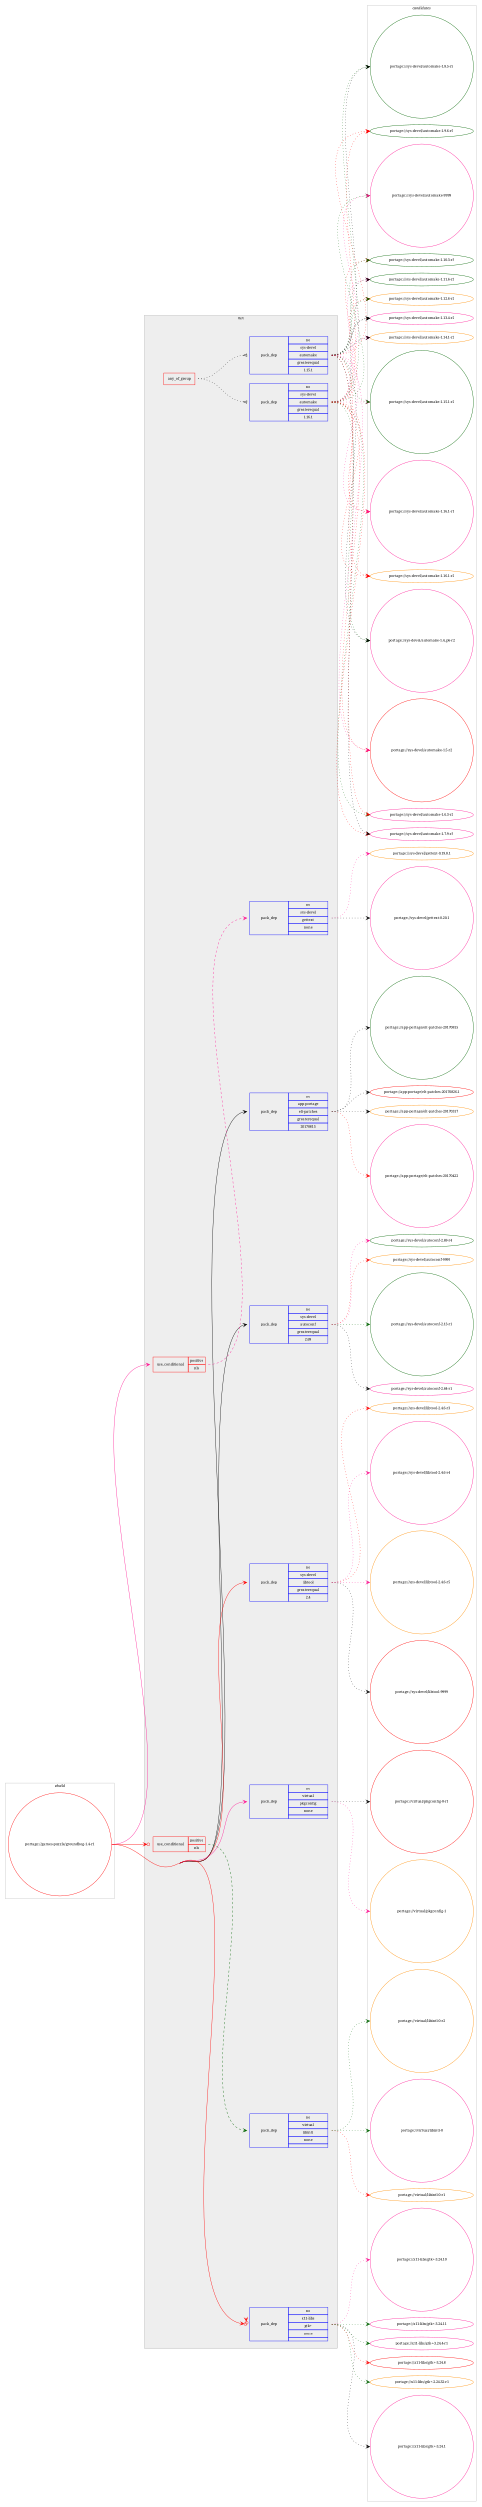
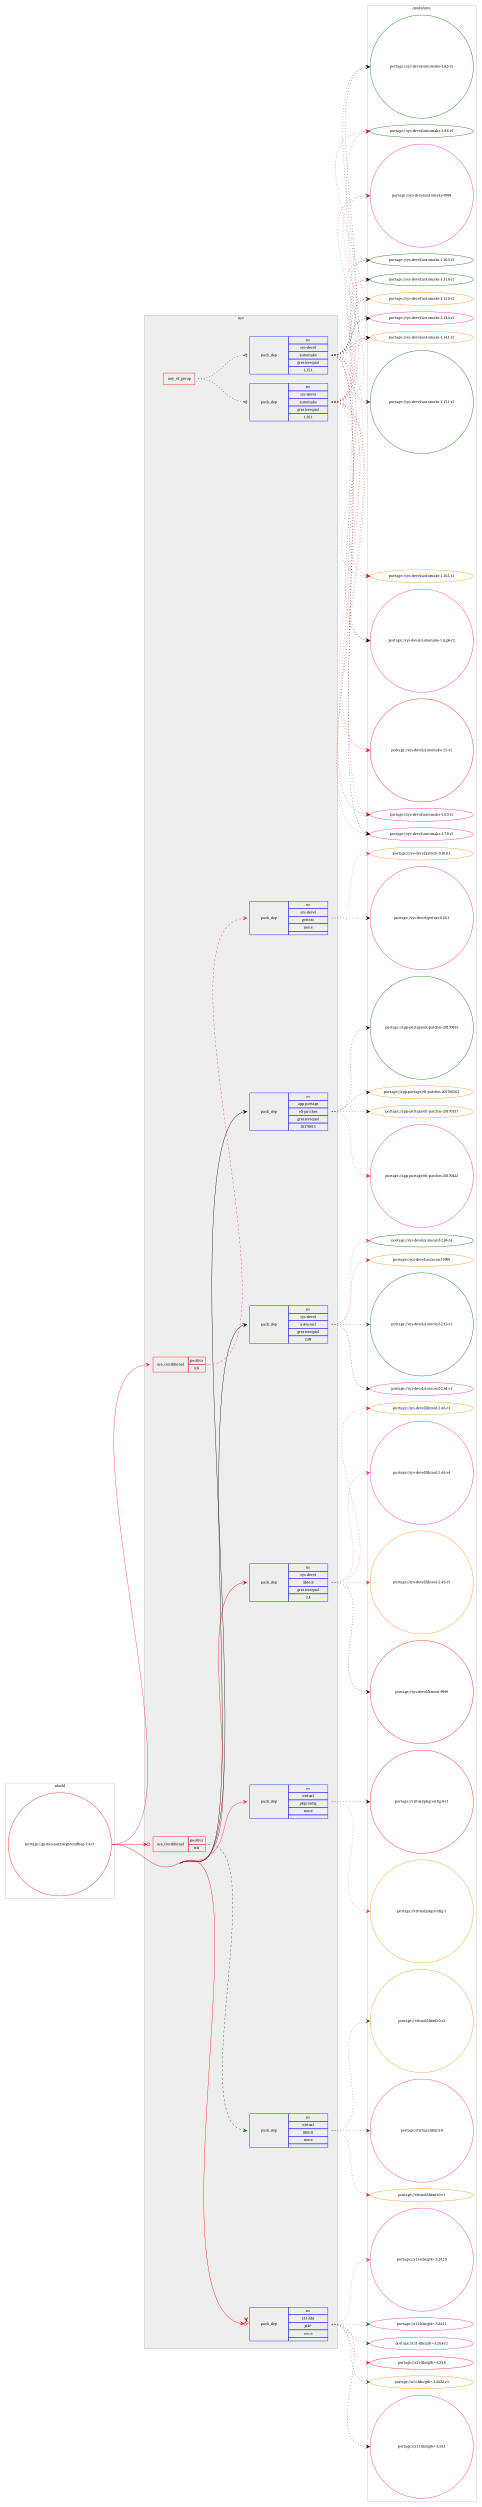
  digraph {
    compound=true
    concentrate=true
    fontname="Noto Serif"
    fontsize=10
    newrank=true
    rankdir=LR
    ranksep=1.5
    node [color=deeppink fontname="Noto Serif" fontsize=10 shape=ellipse]
    edge [arrowhead=vee color=black fontname="Noto Serif" headport=w style=dotted tailport=e weight=100]
    n1 [color=red label="portage://games-puzzle/groundhog-1.4-r1" shape=circle width=4]
    n2 [color=blue label=<<TABLE BORDER="0" CELLBORDER="1" CELLSPACING="0" CELLPADDING="4" WIDTH="220"><TR><TD ROWSPAN="6" CELLPADDING="30">pack_dep</TD></TR><TR><TD WIDTH="110">no</TD></TR><TR><TD>sys-devel</TD></TR><TR><TD>automake</TD></TR><TR><TD>greaterequal</TD></TR><TR><TD>1.16.1</TD></TR></TABLE>> shape=none]
    n3 [color=blue label=<<TABLE BORDER="0" CELLBORDER="1" CELLSPACING="0" CELLPADDING="4" WIDTH="220"><TR><TD ROWSPAN="6" CELLPADDING="30">pack_dep</TD></TR><TR><TD WIDTH="110">no</TD></TR><TR><TD>sys-devel</TD></TR><TR><TD>automake</TD></TR><TR><TD>greaterequal</TD></TR><TR><TD>1.15.1</TD></TR></TABLE>> shape=none]
    n4 [color=red label=<<TABLE BORDER="0" CELLBORDER="1" CELLSPACING="0" CELLPADDING="4"><TR><TD CELLPADDING="10">any_of_group</TD></TR></TABLE>> shape=none]
    n5 [color=blue label=<<TABLE BORDER="0" CELLBORDER="1" CELLSPACING="0" CELLPADDING="4" WIDTH="220"><TR><TD ROWSPAN="6" CELLPADDING="30">pack_dep</TD></TR><TR><TD WIDTH="110">no</TD></TR><TR><TD>sys-devel</TD></TR><TR><TD>gettext</TD></TR><TR><TD>none</TD></TR><TR><TD></TD></TR></TABLE>> shape=none]
    n6 [color=red label=<<TABLE BORDER="0" CELLBORDER="1" CELLSPACING="0" CELLPADDING="4"><TR><TD ROWSPAN="3" CELLPADDING="10">use_conditional</TD></TR><TR><TD>positive</TD></TR><TR><TD>nls</TD></TR></TABLE>> shape=none]
    n7 [color=blue label=<<TABLE BORDER="0" CELLBORDER="1" CELLSPACING="0" CELLPADDING="4" WIDTH="220"><TR><TD ROWSPAN="6" CELLPADDING="30">pack_dep</TD></TR><TR><TD WIDTH="110">no</TD></TR><TR><TD>app-portage</TD></TR><TR><TD>elt-patches</TD></TR><TR><TD>greaterequal</TD></TR><TR><TD>20170815</TD></TR></TABLE>> shape=none]
    n8 [color=blue label=<<TABLE BORDER="0" CELLBORDER="1" CELLSPACING="0" CELLPADDING="4" WIDTH="220"><TR><TD ROWSPAN="6" CELLPADDING="30">pack_dep</TD></TR><TR><TD WIDTH="110">no</TD></TR><TR><TD>sys-devel</TD></TR><TR><TD>autoconf</TD></TR><TR><TD>greaterequal</TD></TR><TR><TD>2.69</TD></TR></TABLE>> shape=none]
    n9 [color=blue label=<<TABLE BORDER="0" CELLBORDER="1" CELLSPACING="0" CELLPADDING="4" WIDTH="220"><TR><TD ROWSPAN="6" CELLPADDING="30">pack_dep</TD></TR><TR><TD WIDTH="110">no</TD></TR><TR><TD>sys-devel</TD></TR><TR><TD>libtool</TD></TR><TR><TD>greaterequal</TD></TR><TR><TD>2.4</TD></TR></TABLE>> shape=none]
    n10 [color=blue label=<<TABLE BORDER="0" CELLBORDER="1" CELLSPACING="0" CELLPADDING="4" WIDTH="220"><TR><TD ROWSPAN="6" CELLPADDING="30">pack_dep</TD></TR><TR><TD WIDTH="110">no</TD></TR><TR><TD>virtual</TD></TR><TR><TD>pkgconfig</TD></TR><TR><TD>none</TD></TR><TR><TD></TD></TR></TABLE>> shape=none]
    n11 [color=blue label=<<TABLE BORDER="0" CELLBORDER="1" CELLSPACING="0" CELLPADDING="4" WIDTH="220"><TR><TD ROWSPAN="6" CELLPADDING="30">pack_dep</TD></TR><TR><TD WIDTH="110">no</TD></TR><TR><TD>x11-libs</TD></TR><TR><TD>gtk+</TD></TR><TR><TD>none</TD></TR><TR><TD></TD></TR></TABLE>> shape=none]
    n12 [color=blue label=<<TABLE BORDER="0" CELLBORDER="1" CELLSPACING="0" CELLPADDING="4" WIDTH="220"><TR><TD ROWSPAN="6" CELLPADDING="30">pack_dep</TD></TR><TR><TD WIDTH="110">no</TD></TR><TR><TD>virtual</TD></TR><TR><TD>libintl</TD></TR><TR><TD>none</TD></TR><TR><TD></TD></TR></TABLE>> shape=none]
    n13 [color=red label=<<TABLE BORDER="0" CELLBORDER="1" CELLSPACING="0" CELLPADDING="4"><TR><TD ROWSPAN="3" CELLPADDING="10">use_conditional</TD></TR><TR><TD>positive</TD></TR><TR><TD>nls</TD></TR></TABLE>> shape=none]
    n14 [color=darkgreen label="portage://sys-devel/automake-1.10.3-r3" width=4]
    n15 [color=darkgreen label="portage://sys-devel/automake-1.11.6-r3" width=4]
    n16 [color=darkorange label="portage://sys-devel/automake-1.12.6-r2" width=4]
    n17 [label="portage://sys-devel/automake-1.13.4-r2" width=4]
    n18 [color=darkorange label="portage://sys-devel/automake-1.14.1-r2" width=4]
    n19 [color=darkgreen label="portage://sys-devel/automake-1.15.1-r2" shape=circle width=4]
-   n20 [label="portage://sys-devel/automake-1.16.1-r1" shape=circle width=4]
    n21 [color=darkorange label="portage://sys-devel/automake-1.16.1-r2" width=4]
    n22 [label="portage://sys-devel/automake-1.4_p6-r2" shape=circle width=4]
    n23 [color=red label="portage://sys-devel/automake-1.5-r2" shape=circle width=4]
    n24 [label="portage://sys-devel/automake-1.6.3-r2" width=4]
    n25 [label="portage://sys-devel/automake-1.7.9-r3" width=4]
    n26 [color=darkgreen label="portage://sys-devel/automake-1.8.5-r5" shape=circle width=4]
    n27 [color=darkgreen label="portage://sys-devel/automake-1.9.6-r5" width=4]
    n28 [label="portage://sys-devel/automake-9999" shape=circle width=4]
    n29 [color=darkorange label="portage://sys-devel/gettext-0.19.8.1" width=4]
    n30 [label="portage://sys-devel/gettext-0.20.1" shape=circle width=4]
    n31 [color=darkorange label="portage://app-portage/elt-patches-20170317" width=4]
    n32 [label="portage://app-portage/elt-patches-20170422" shape=circle width=4]
    n33 [color=darkgreen label="portage://app-portage/elt-patches-20170815" shape=circle width=4]
-   n34 [color=red label="portage://app-portage/elt-patches-20170826.1" width=4]
+   n34 [color=darkorange label="portage://app-portage/elt-patches-20170826.1" width=4]
    n35 [color=darkgreen label="portage://sys-devel/autoconf-2.13-r1" shape=circle width=4]
    n36 [label="portage://sys-devel/autoconf-2.64-r1" width=4]
    n37 [color=darkgreen label="portage://sys-devel/autoconf-2.69-r4" width=4]
    n38 [color=darkorange label="portage://sys-devel/autoconf-9999" width=4]
    n39 [color=darkorange label="portage://sys-devel/libtool-2.4.6-r3" width=4]
    n40 [label="portage://sys-devel/libtool-2.4.6-r4" shape=circle width=4]
    n41 [color=darkorange label="portage://sys-devel/libtool-2.4.6-r5" shape=circle width=4]
    n42 [color=red label="portage://sys-devel/libtool-9999" shape=circle width=4]
    n43 [color=red label="portage://virtual/pkgconfig-0-r1" shape=circle width=4]
    n44 [color=darkorange label="portage://virtual/pkgconfig-1" shape=circle width=4]
    n45 [label="portage://virtual/libintl-0" shape=circle width=4]
    n46 [color=darkorange label="portage://virtual/libintl-0-r1" width=4]
    n47 [color=darkorange label="portage://virtual/libintl-0-r2" shape=circle width=4]
    n48 [color=darkorange label="portage://x11-libs/gtk+-2.24.32-r1" width=4]
    n49 [label="portage://x11-libs/gtk+-3.24.1" shape=circle width=4]
    n50 [label="portage://x11-libs/gtk+-3.24.10" shape=circle width=4]
    n51 [label="portage://x11-libs/gtk+-3.24.11" width=4]
    n52 [label="portage://x11-libs/gtk+-3.24.4-r1" width=4]
    n53 [color=red label="portage://x11-libs/gtk+-3.24.8" width=4]
    subgraph cluster_1 {
      color=gray
      label=<<i>ebuild</i>>
      rank=same
      n1
    }
    subgraph cluster_2 {
      color=gray
      label=<<i>dependencies</i>>
      subgraph cluster_3 {
        color=gray
        fillcolor="#eeeeee"
        label=<<i>compile</i>>
        style=filled
        subgraph sub_4 {
          color=gray
          fillcolor="#eeeeee"
          label=<<i>compile</i>>
          style=filled
          n4
          subgraph sub_5 {
            color=gray
            fillcolor="#eeeeee"
            label=<<i>compile</i>>
            style=filled
            n2
          }
          subgraph sub_6 {
            color=gray
            fillcolor="#eeeeee"
            label=<<i>compile</i>>
            style=filled
            n3
          }
        }
        subgraph sub_7 {
          color=gray
          fillcolor="#eeeeee"
          label=<<i>compile</i>>
          style=filled
          n6
          subgraph sub_8 {
            color=gray
            fillcolor="#eeeeee"
            label=<<i>compile</i>>
            style=filled
            n5
          }
        }
        subgraph sub_9 {
          color=gray
          fillcolor="#eeeeee"
          label=<<i>compile</i>>
          style=filled
          n7
        }
        subgraph sub_10 {
          color=gray
          fillcolor="#eeeeee"
          label=<<i>compile</i>>
          style=filled
          n8
        }
        subgraph sub_11 {
          color=gray
          fillcolor="#eeeeee"
          label=<<i>compile</i>>
          style=filled
          n9
        }
        subgraph sub_12 {
          color=gray
          fillcolor="#eeeeee"
          label=<<i>compile</i>>
          style=filled
          n10
        }
      }
      subgraph cluster_13 {
        color=gray
        fillcolor="#eeeeee"
        label=<<i>compile and run</i>>
        style=filled
        subgraph sub_14 {
          color=gray
          fillcolor="#eeeeee"
          label=<<i>compile and run</i>>
          style=filled
          n11
        }
        subgraph sub_15 {
          color=gray
          fillcolor="#eeeeee"
          label=<<i>compile and run</i>>
          style=filled
          n13
          subgraph sub_16 {
            color=gray
            fillcolor="#eeeeee"
            label=<<i>compile and run</i>>
            style=filled
            n12
          }
        }
      }
      subgraph cluster_17 {
        color=gray
        fillcolor="#eeeeee"
        label=<<i>run</i>>
        style=filled
      }
    }
    subgraph cluster_18 {
      color=gray
      label=<<i>candidates</i>>
      rank=same
      subgraph sub_19 {
        color=black
        label=<<i>candidates</i>>
        nodesep=1
        rank=same
        n14
        n15
        n16
        n17
        n18
        n19
-       n20
        n21
        n22
        n23
        n24
        n25
        n26
        n27
        n28
      }
      subgraph sub_20 {
        color=black
        label=<<i>candidates</i>>
        nodesep=1
        rank=same
        n14
        n15
        n16
        n17
        n18
        n19
-       n20
        n21
        n22
        n23
        n24
        n25
        n26
        n27
        n28
      }
      subgraph sub_21 {
        color=black
        label=<<i>candidates</i>>
        nodesep=1
        rank=same
        n29
        n30
      }
      subgraph sub_22 {
        color=black
        label=<<i>candidates</i>>
        nodesep=1
        rank=same
        n31
        n32
        n33
        n34
      }
      subgraph sub_23 {
        color=black
        label=<<i>candidates</i>>
        nodesep=1
        rank=same
        n35
        n36
        n37
        n38
      }
      subgraph sub_24 {
        color=black
        label=<<i>candidates</i>>
        nodesep=1
        rank=same
        n39
        n40
        n41
        n42
      }
      subgraph sub_25 {
        color=black
        label=<<i>candidates</i>>
        nodesep=1
        rank=same
        n43
        n44
      }
      subgraph sub_26 {
        color=black
        label=<<i>candidates</i>>
        nodesep=1
        rank=same
        n45
        n46
        n47
      }
      subgraph sub_27 {
        color=black
        label=<<i>candidates</i>>
        nodesep=1
        rank=same
        n48
        n49
        n50
        n51
        n52
        n53
      }
    }
    n1 -> n6 [color=deeppink style=solid weight=20]
    n1 -> n7 [style=solid weight=20]
    n1 -> n8 [style=solid weight=20]
    n1 -> n9 [color=red style=solid weight=20]
    n1 -> n10 [color=deeppink style=solid weight=20]
    n1 -> n11 [arrowhead=odotvee color=red style=solid weight=20]
    n1 -> n13 [arrowhead=odotvee color=red style=solid weight=20]
    n2 -> n14 [color=red]
    n2 -> n15 [color=deeppink]
    n2 -> n16 [color=red]
    n2 -> n17
    n2 -> n18 [color=deeppink]
    n2 -> n19 [color=deeppink]
-   n2 -> n20 [color=red]
    n2 -> n21 [color=red]
    n2 -> n22 [color=darkgreen]
    n2 -> n23 [color=red]
    n2 -> n24 [color=darkgreen]
    n2 -> n25 [color=red]
    n2 -> n26 [color=darkgreen]
    n2 -> n27 [color=red]
    n2 -> n28 [color=darkgreen]
    n3 -> n14 [color=darkgreen]
    n3 -> n15
    n3 -> n16 [color=darkgreen]
    n3 -> n17
    n3 -> n18
    n3 -> n19 [color=darkgreen]
-   n3 -> n20 [color=deeppink]
    n3 -> n21 [color=red]
    n3 -> n22
    n3 -> n23 [color=deeppink]
    n3 -> n24 [color=red]
    n3 -> n25
    n3 -> n26
    n3 -> n27 [color=red]
    n3 -> n28 [color=deeppink]
    n4 -> n2 [arrowhead=oinv weight=20]
    n4 -> n3 [arrowhead=oinv weight=20]
    n5 -> n29 [color=deeppink]
    n5 -> n30
    n6 -> n5 [color=deeppink style=dashed weight=20]
    n7 -> n31
    n7 -> n32 [color=red]
    n7 -> n33
    n7 -> n34
    n8 -> n35 [color=darkgreen]
    n8 -> n36
    n8 -> n37 [color=deeppink]
    n8 -> n38 [color=red]
    n9 -> n39 [color=red]
    n9 -> n40 [color=deeppink]
    n9 -> n41 [color=deeppink]
    n9 -> n42
    n10 -> n43
    n10 -> n44 [color=deeppink]
    n11 -> n48 [color=darkgreen]
    n11 -> n49
    n11 -> n50 [color=deeppink]
    n11 -> n51 [color=darkgreen]
    n11 -> n52 [color=darkgreen]
    n11 -> n53 [color=red]
    n12 -> n45 [color=darkgreen]
    n12 -> n46 [color=red]
    n12 -> n47 [color=darkgreen]
    n13 -> n12 [color=darkgreen style=dashed weight=20]
  }
